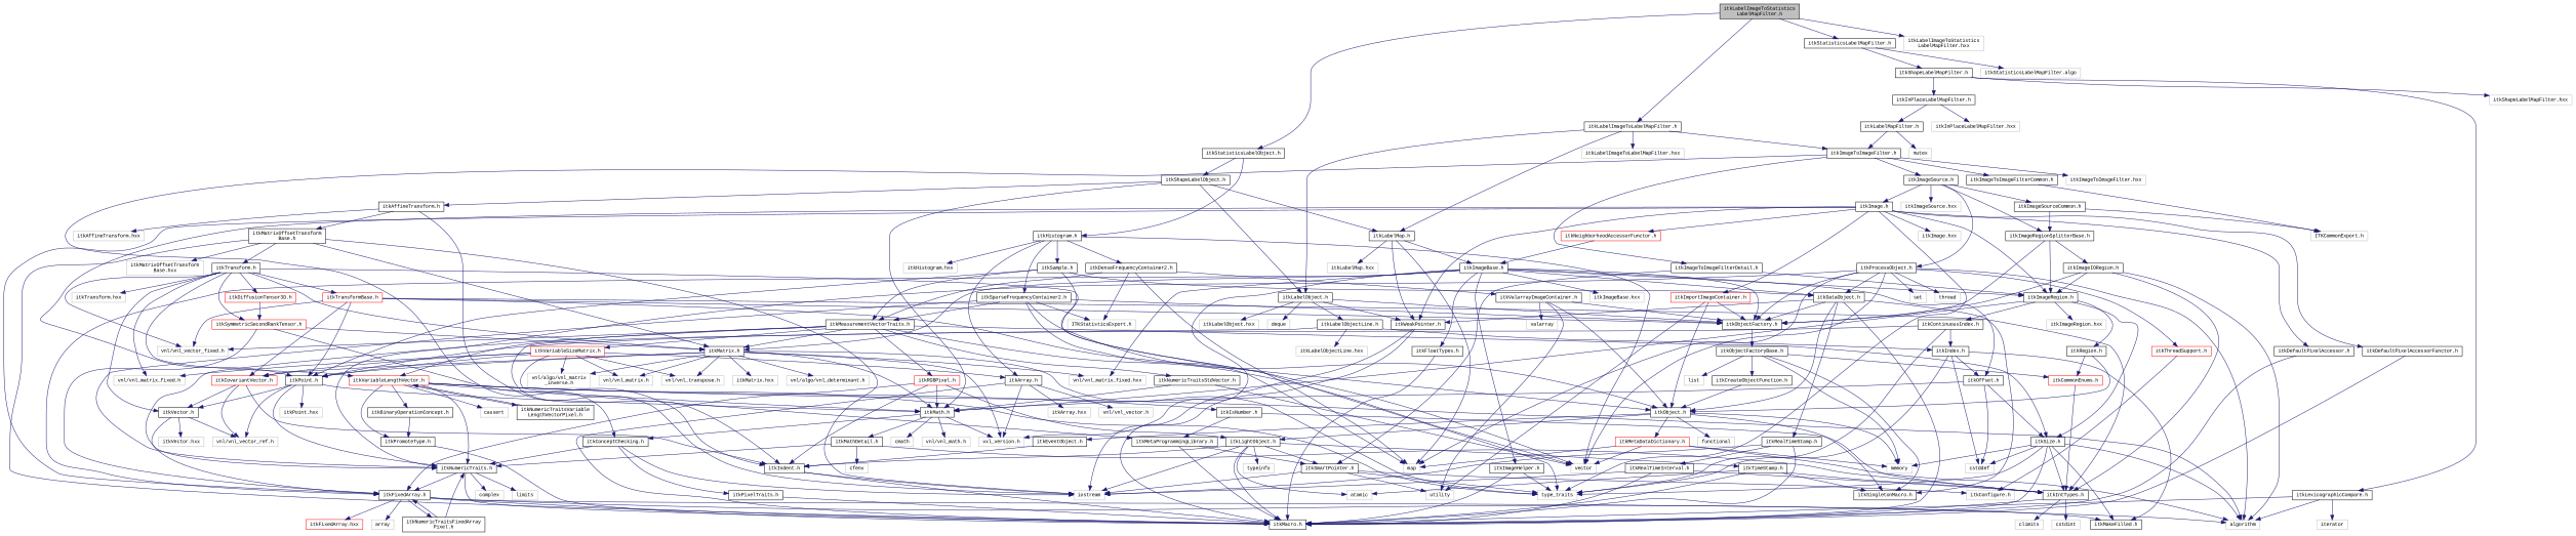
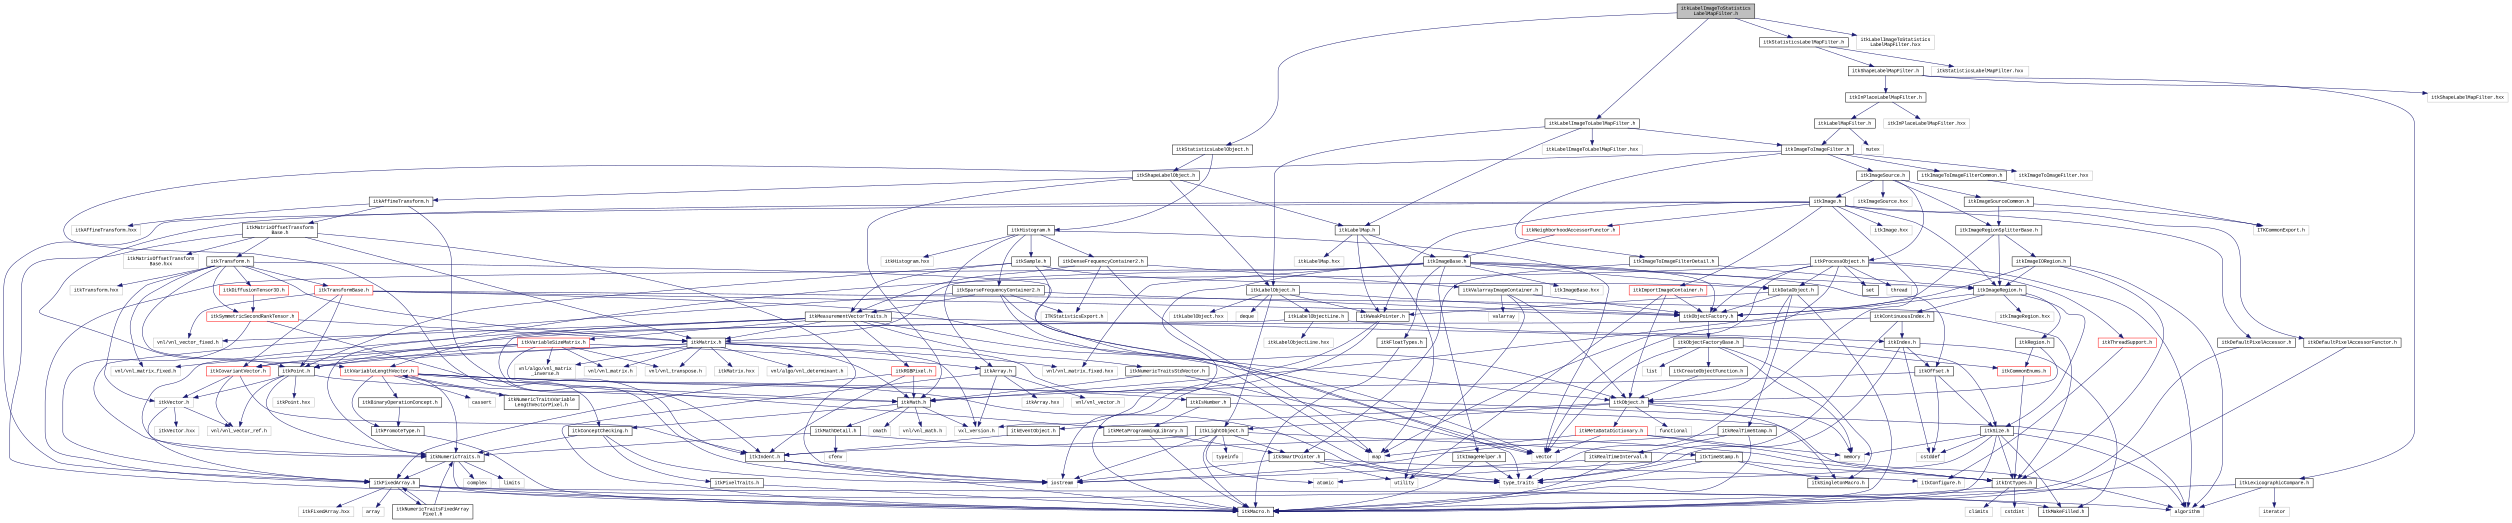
  digraph {
    fontname="Liberation Mono"
    node [color=black fillcolor=white fontname="Liberation Mono" fontsize=10 shape=record style=filled]
    edge [color=midnightblue fontname="Liberation Mono" fontsize=10 labelfontname=Helvetica labelfontsize=10 style=solid]
    n1 [fillcolor=grey75 fontcolor=black height=0.2 label="itkLabelImageToStatistics\lLabelMapFilter.h" width=0.4]
    n2 [height=0.2 label="itkStatisticsLabelObject.h" width=0.4]
    n3 [height=0.2 label="itkLabelImageToLabelMapFilter.h" width=0.4]
    n4 [height=0.2 label="itkStatisticsLabelMapFilter.h" width=0.4]
    n5 [color=grey75 height=0.2 label="itkLabelImageToStatistics\lLabelMapFilter.hxx" width=0.4]
    n6 [height=0.2 label="itkShapeLabelObject.h" width=0.4]
    n7 [height=0.2 label="itkHistogram.h" width=0.4]
    n8 [height=0.2 label="itkLabelObject.h" width=0.4]
    n9 [height=0.2 label="itkLabelMap.h" width=0.4]
    n10 [height=0.2 label="itkImageToImageFilter.h" width=0.4]
    n11 [color=grey75 height=0.2 label="itkLabelImageToLabelMapFilter.hxx" width=0.4]
    n12 [height=0.2 label="itkShapeLabelMapFilter.h" width=0.4]
-   n13 [color=grey75 height=0.2 label="itkStatisticsLabelMapFilter.algo" width=0.4]
+   n13 [color=grey75 height=0.2 label="itkStatisticsLabelMapFilter.hxx" width=0.4]
    n14 [height=0.2 label="itkMath.h" width=0.4]
    n15 [height=0.2 label="itkAffineTransform.h" width=0.4]
    n16 [color=grey75 height=0.2 label=vector width=0.4]
    n17 [height=0.2 label="itkArray.h" width=0.4]
    n18 [height=0.2 label="itkSample.h" width=0.4]
    n19 [height=0.2 label="itkDenseFrequencyContainer2.h" width=0.4]
    n20 [height=0.2 label="itkSparseFrequencyContainer2.h" width=0.4]
    n21 [color=grey75 height=0.2 label="itkHistogram.hxx" width=0.4]
    n22 [color=grey75 height=0.2 label=deque width=0.4]
    n23 [height=0.2 label="itkLightObject.h" width=0.4]
    n24 [height=0.2 label="itkLabelObjectLine.h" width=0.4]
    n25 [height=0.2 label="itkWeakPointer.h" width=0.4]
    n26 [height=0.2 label="itkObjectFactory.h" width=0.4]
    n27 [color=grey75 height=0.2 label="itkLabelObject.hxx" width=0.4]
    n28 [color=grey75 height=0.2 label=cmath width=0.4]
    n29 [height=0.2 label="itkMathDetail.h" width=0.4]
    n30 [height=0.2 label="itkConceptChecking.h" width=0.4]
    n31 [color=grey75 height=0.2 label="vnl/vnl_math.h" width=0.4]
    n32 [color=grey75 height=0.2 label="vxl_version.h" width=0.4]
    n33 [color=grey75 height=0.2 label=map width=0.4]
    n34 [height=0.2 label="itkImageBase.h" width=0.4]
    n35 [color=grey75 height=0.2 label="itkLabelMap.hxx" width=0.4]
    n36 [color=grey75 height=0.2 label=iostream width=0.4]
    n37 [height=0.2 label="itkMatrixOffsetTransform\lBase.h" width=0.4]
    n38 [color=grey75 height=0.2 label="itkAffineTransform.hxx" width=0.4]
    n39 [height=0.2 label="itkMacro.h" width=0.4]
    n40 [height=0.2 label="itkSmartPointer.h" width=0.4]
    n41 [height=0.2 label="itkTimeStamp.h" width=0.4]
    n42 [color=grey75 height=0.2 label=atomic width=0.4]
    n43 [height=0.2 label="itkIndent.h" width=0.4]
    n44 [color=grey75 height=0.2 label=typeinfo width=0.4]
    n45 [height=0.2 label="itkIndex.h" width=0.4]
    n46 [color=grey75 height=0.2 label="itkLabelObjectLine.hxx" width=0.4]
    n47 [height=0.2 label="itkObjectFactoryBase.h" width=0.4]
    n48 [color=grey75 height=0.2 label=utility width=0.4]
    n49 [color=grey75 height=0.2 label=type_traits width=0.4]
    n50 [color=grey75 height=0.2 label="itkConfigure.h" width=0.4]
    n51 [height=0.2 label="itkIntTypes.h" width=0.4]
    n52 [height=0.2 label="itkSingletonMacro.h" width=0.4]
    n53 [color=grey75 height=0.2 label=cstdint width=0.4]
    n54 [color=grey75 height=0.2 label=climits width=0.4]
    n55 [height=0.2 label="itkMakeFilled.h" width=0.4]
    n56 [height=0.2 label="itkOffset.h" width=0.4]
    n57 [color=grey75 height=0.2 label=cstddef width=0.4]
    n58 [height=0.2 label="itkSize.h" width=0.4]
    n59 [color=grey75 height=0.2 label=algorithm width=0.4]
    n60 [color=grey75 height=0.2 label=memory width=0.4]
    n61 [height=0.2 label="itkNumericTraits.h" width=0.4]
    n62 [color=grey75 height=0.2 label=cfenv width=0.4]
    n63 [height=0.2 label="itkPixelTraits.h" width=0.4]
    n64 [color=grey75 height=0.2 label=limits width=0.4]
    n65 [color=grey75 height=0.2 label=complex width=0.4]
    n66 [height=0.2 label="itkFixedArray.h" width=0.4]
    n67 [color=grey75 height=0.2 label=array width=0.4]
-   n68 [color=red height=0.2 label="itkFixedArray.hxx" width=0.4]
+   n68 [color=grey75 height=0.2 label="itkFixedArray.hxx" width=0.4]
    n69 [height=0.2 label="itkNumericTraitsFixedArray\lPixel.h" width=0.4]
    n70 [height=0.2 label="itkCreateObjectFunction.h" width=0.4]
    n71 [color=red height=0.2 label="itkCommonEnums.h" width=0.4]
    n72 [color=grey75 height=0.2 label=list width=0.4]
    n73 [height=0.2 label="itkObject.h" width=0.4]
    n74 [height=0.2 label="itkEventObject.h" width=0.4]
    n75 [color=red height=0.2 label="itkMetaDataDictionary.h" width=0.4]
    n76 [color=grey75 height=0.2 label=functional width=0.4]
    n77 [height=0.2 label="itkDataObject.h" width=0.4]
    n78 [height=0.2 label="itkImageRegion.h" width=0.4]
    n79 [height=0.2 label="itkMatrix.h" width=0.4]
    n80 [color=grey75 height=0.2 label="vnl/vnl_matrix_fixed.hxx" width=0.4]
    n81 [height=0.2 label="itkImageHelper.h" width=0.4]
    n82 [height=0.2 label="itkFloatTypes.h" width=0.4]
    n83 [color=grey75 height=0.2 label="itkImageBase.hxx" width=0.4]
    n84 [height=0.2 label="itkRealTimeStamp.h" width=0.4]
    n85 [height=0.2 label="itkRegion.h" width=0.4]
    n86 [height=0.2 label="itkContinuousIndex.h" width=0.4]
    n87 [color=grey75 height=0.2 label="itkImageRegion.hxx" width=0.4]
    n88 [height=0.2 label="itkPoint.h" width=0.4]
    n89 [color=red height=0.2 label="itkCovariantVector.h" width=0.4]
    n90 [color=grey75 height=0.2 label="vnl/vnl_transpose.h" width=0.4]
    n91 [color=grey75 height=0.2 label="vnl/algo/vnl_matrix\l_inverse.h" width=0.4]
    n92 [color=grey75 height=0.2 label="vnl/vnl_matrix.h" width=0.4]
    n93 [color=grey75 height=0.2 label="vnl/algo/vnl_determinant.h" width=0.4]
    n94 [color=grey75 height=0.2 label="itkMatrix.hxx" width=0.4]
    n95 [height=0.2 label="itkRealTimeInterval.h" width=0.4]
-   n96 [height=0.2 label="itkVector.h" width=0.4]
+   n96 [color=grey75 height=0.2 label="itkVector.h" width=0.4]
    n97 [color=grey75 height=0.2 label="vnl/vnl_vector_ref.h" width=0.4]
    n98 [color=grey75 height=0.2 label="itkPoint.hxx" width=0.4]
    n99 [color=grey75 height=0.2 label="itkVector.hxx" width=0.4]
    n100 [height=0.2 label="itkTransform.h" width=0.4]
    n101 [color=grey75 height=0.2 label="itkMatrixOffsetTransform\lBase.hxx" width=0.4]
    n102 [color=red height=0.2 label="itkTransformBase.h" width=0.4]
    n103 [color=grey75 height=0.2 label="vnl/vnl_vector_fixed.h" width=0.4]
    n104 [color=red height=0.2 label="itkSymmetricSecondRankTensor.h" width=0.4]
    n105 [color=red height=0.2 label="itkDiffusionTensor3D.h" width=0.4]
    n106 [color=red height=0.2 label="itkVariableLengthVector.h" width=0.4]
    n107 [color=grey75 height=0.2 label="vnl/vnl_matrix_fixed.h" width=0.4]
    n108 [color=grey75 height=0.2 label="itkTransform.hxx" width=0.4]
    n109 [color=grey75 height=0.2 label=cassert width=0.4]
    n110 [height=0.2 label="itkMetaProgrammingLibrary.h" width=0.4]
    n111 [height=0.2 label="itkIsNumber.h" width=0.4]
    n112 [height=0.2 label="itkPromoteType.h" width=0.4]
    n113 [height=0.2 label="itkBinaryOperationConcept.h" width=0.4]
    n114 [height=0.2 label="itkNumericTraitsVariable\lLengthVectorPixel.h" width=0.4]
    n115 [color=grey75 height=0.2 label="vnl/vnl_vector.h" width=0.4]
    n116 [color=grey75 height=0.2 label="itkArray.hxx" width=0.4]
    n117 [height=0.2 label="itkMeasurementVectorTraits.h" width=0.4]
    n118 [height=0.2 label="itkValarrayImageContainer.h" width=0.4]
    n119 [color=grey75 height=0.2 label="ITKStatisticsExport.h" width=0.4]
    n120 [color=red height=0.2 label="itkRGBPixel.h" width=0.4]
    n121 [color=red height=0.2 label="itkVariableSizeMatrix.h" width=0.4]
    n122 [height=0.2 label="itkNumericTraitsStdVector.h" width=0.4]
    n123 [color=grey75 height=0.2 label=valarray width=0.4]
    n124 [height=0.2 label="itkImageSource.h" width=0.4]
    n125 [height=0.2 label="itkImageToImageFilterDetail.h" width=0.4]
    n126 [height=0.2 label="itkImageToImageFilterCommon.h" width=0.4]
    n127 [color=grey75 height=0.2 label="itkImageToImageFilter.hxx" width=0.4]
    n128 [height=0.2 label="itkProcessObject.h" width=0.4]
    n129 [height=0.2 label="itkImage.h" width=0.4]
    n130 [height=0.2 label="itkImageRegionSplitterBase.h" width=0.4]
    n131 [height=0.2 label="itkImageSourceCommon.h" width=0.4]
    n132 [color=grey75 height=0.2 label="itkImageSource.hxx" width=0.4]
    n133 [color=grey75 height=0.2 label="ITKCommonExport.h" width=0.4]
    n134 [color=red height=0.2 label="itkThreadSupport.h" width=0.4]
-   n135 [color=grey75 height=0.2 label=set width=0.4]
+   n135 [height=0.2 label=set width=0.4]
    n136 [color=grey75 height=0.2 label=thread width=0.4]
    n137 [color=red height=0.2 label="itkImportImageContainer.h" width=0.4]
    n138 [height=0.2 label="itkDefaultPixelAccessor.h" width=0.4]
    n139 [height=0.2 label="itkDefaultPixelAccessorFunctor.h" width=0.4]
    n140 [color=red height=0.2 label="itkNeighborhoodAccessorFunctor.h" width=0.4]
    n141 [color=grey75 height=0.2 label="itkImage.hxx" width=0.4]
    n142 [height=0.2 label="itkImageIORegion.h" width=0.4]
    n143 [height=0.2 label="itkInPlaceLabelMapFilter.h" width=0.4]
    n144 [height=0.2 label="itkLexicographicCompare.h" width=0.4]
    n145 [color=grey75 height=0.2 label="itkShapeLabelMapFilter.hxx" width=0.4]
    n146 [height=0.2 label="itkLabelMapFilter.h" width=0.4]
    n147 [color=grey75 height=0.2 label="itkInPlaceLabelMapFilter.hxx" width=0.4]
    n148 [color=grey75 height=0.2 label=iterator width=0.4]
    n149 [color=grey75 height=0.2 label=mutex width=0.4]
    n1 -> n2
    n1 -> n3
    n1 -> n4
    n1 -> n5
    n2 -> n6
    n2 -> n7
    n3 -> n8
    n3 -> n9
    n3 -> n10
    n3 -> n11
    n4 -> n12
    n4 -> n13
    n6 -> n8
    n6 -> n9
    n6 -> n14
    n6 -> n15
    n7 -> n16
    n7 -> n17
    n7 -> n18
    n7 -> n19
    n7 -> n20
    n7 -> n21
    n8 -> n22
-   n120 -> n23
+   n8 -> n23
    n8 -> n24
    n8 -> n25
    n8 -> n26
    n8 -> n27
    n9 -> n25
    n9 -> n33
    n9 -> n34
    n9 -> n35
    n10 -> n30
    n10 -> n124
    n10 -> n125
    n10 -> n126
    n10 -> n127
    n12 -> n143
    n12 -> n144
    n12 -> n145
    n14 -> n28
    n14 -> n29
    n14 -> n30
    n14 -> n31
    n14 -> n32
    n15 -> n36
    n15 -> n37
    n15 -> n38
    n17 -> n32
    n17 -> n39
    n17 -> n115
    n17 -> n116
    n18 -> n16
    n18 -> n77
    n18 -> n88
    n18 -> n117
    n19 -> n33
    n19 -> n117
    n19 -> n118
    n19 -> n119
    n20 -> n26
    n20 -> n33
    n20 -> n61
    n20 -> n73
    n20 -> n117
    n20 -> n119
    n23 -> n36
    n23 -> n39
    n23 -> n40
    n23 -> n41
    n23 -> n42
    n23 -> n43
    n23 -> n44
    n24 -> n43
    n24 -> n45
    n24 -> n46
    n25 -> n36
    n25 -> n39
    n26 -> n47
    n29 -> n51
    n29 -> n61
    n29 -> n62
    n30 -> n36
    n30 -> n61
    n30 -> n63
    n34 -> n26
    n34 -> n32
    n34 -> n56
    n34 -> n66
    n34 -> n77
    n34 -> n78
    n34 -> n79
    n34 -> n80
    n34 -> n81
    n34 -> n82
    n34 -> n83
    n37 -> n36
    n37 -> n39
    n37 -> n79
    n37 -> n100
    n37 -> n101
    n40 -> n36
    n40 -> n48
    n40 -> n49
    n40 -> n50
    n41 -> n39
    n41 -> n42
    n41 -> n51
    n41 -> n52
    n43 -> n36
    n43 -> n39
    n45 -> n49
    n45 -> n55
    n45 -> n56
    n45 -> n57
+   n47 -> n16
    n47 -> n52
    n47 -> n60
    n47 -> n70
    n47 -> n71
    n47 -> n72
    n51 -> n39
    n51 -> n53
    n51 -> n54
    n56 -> n14
    n56 -> n57
    n56 -> n58
    n58 -> n39
    n58 -> n49
    n58 -> n51
    n58 -> n55
    n58 -> n57
    n58 -> n59
    n58 -> n60
    n61 -> n39
    n61 -> n64
    n61 -> n65
    n61 -> n66
    n63 -> n39
    n66 -> n39
    n66 -> n55
    n66 -> n59
    n66 -> n67
    n66 -> n68
    n66 -> n69
    n69 -> n61
    n69 -> n66
    n70 -> n73
    n71 -> n51
    n73 -> n23
    n73 -> n52
    n73 -> n60
    n73 -> n74
    n73 -> n75
    n73 -> n76
    n74 -> n43
    n75 -> n16
    n75 -> n33
    n75 -> n59
    n75 -> n60
    n77 -> n25
    n77 -> n26
    n77 -> n39
-   n77 -> n52
    n77 -> n73
    n77 -> n84
    n78 -> n14
    n78 -> n58
    n78 -> n85
    n78 -> n86
    n78 -> n87
    n79 -> n14
    n79 -> n32
    n79 -> n49
    n79 -> n80
    n79 -> n88
    n79 -> n89
    n79 -> n90
    n79 -> n91
    n79 -> n92
    n79 -> n93
    n79 -> n94
    n81 -> n39
    n81 -> n49
    n82 -> n39
    n84 -> n36
    n84 -> n39
    n84 -> n95
    n85 -> n71
    n85 -> n73
    n86 -> n45
    n86 -> n49
    n86 -> n88
    n88 -> n14
    n88 -> n61
    n88 -> n96
    n88 -> n97
    n88 -> n98
    n89 -> n43
    n89 -> n96
    n89 -> n97
    n95 -> n36
    n95 -> n39
-   n95 -> n51
    n96 -> n66
    n96 -> n97
    n96 -> n99
    n100 -> n49
    n100 -> n79
    n100 -> n96
    n100 -> n102
-   n100 -> n103
    n100 -> n104
    n100 -> n105
    n100 -> n106
    n100 -> n107
    n100 -> n108
    n102 -> n26
    n102 -> n51
    n102 -> n73
    n102 -> n88
    n102 -> n89
    n102 -> n103
    n104 -> n43
    n104 -> n66
    n104 -> n79
    n105 -> n104
    n106 -> n49
    n106 -> n59
    n106 -> n61
    n106 -> n109
    n106 -> n110
    n106 -> n111
    n106 -> n112
    n106 -> n113
    n106 -> n114
    n110 -> n39
    n110 -> n40
    n111 -> n51
    n111 -> n110
    n112 -> n39
    n113 -> n112
    n114 -> n106
    n117 -> n16
    n117 -> n58
    n117 -> n61
    n117 -> n79
    n117 -> n103
    n117 -> n106
    n117 -> n120
    n117 -> n121
    n117 -> n122
    n118 -> n26
    n118 -> n48
    n118 -> n73
    n118 -> n123
    n120 -> n14
    n120 -> n43
    n120 -> n66
    n121 -> n14
    n121 -> n17
    n121 -> n88
    n121 -> n89
    n121 -> n90
    n121 -> n91
    n121 -> n92
    n121 -> n107
    n122 -> n14
    n122 -> n16
    n124 -> n128
    n124 -> n129
    n124 -> n130
    n124 -> n131
    n124 -> n132
    n125 -> n40
    n125 -> n78
    n126 -> n133
    n128 -> n16
    n128 -> n26
    n128 -> n33
    n128 -> n59
    n128 -> n61
    n128 -> n77
    n128 -> n134
    n128 -> n135
    n128 -> n136
    n129 -> n25
    n129 -> n49
    n129 -> n66
    n129 -> n78
    n129 -> n88
    n129 -> n137
    n129 -> n138
    n129 -> n139
    n129 -> n140
    n129 -> n141
    n130 -> n26
    n130 -> n78
    n130 -> n142
    n131 -> n130
    n131 -> n133
    n134 -> n50
    n137 -> n26
    n137 -> n48
    n137 -> n73
    n138 -> n39
    n139 -> n39
    n140 -> n34
    n142 -> n26
    n142 -> n51
    n142 -> n59
    n142 -> n78
    n143 -> n146
    n143 -> n147
    n144 -> n39
    n144 -> n59
    n144 -> n148
    n146 -> n10
    n146 -> n149
  }
